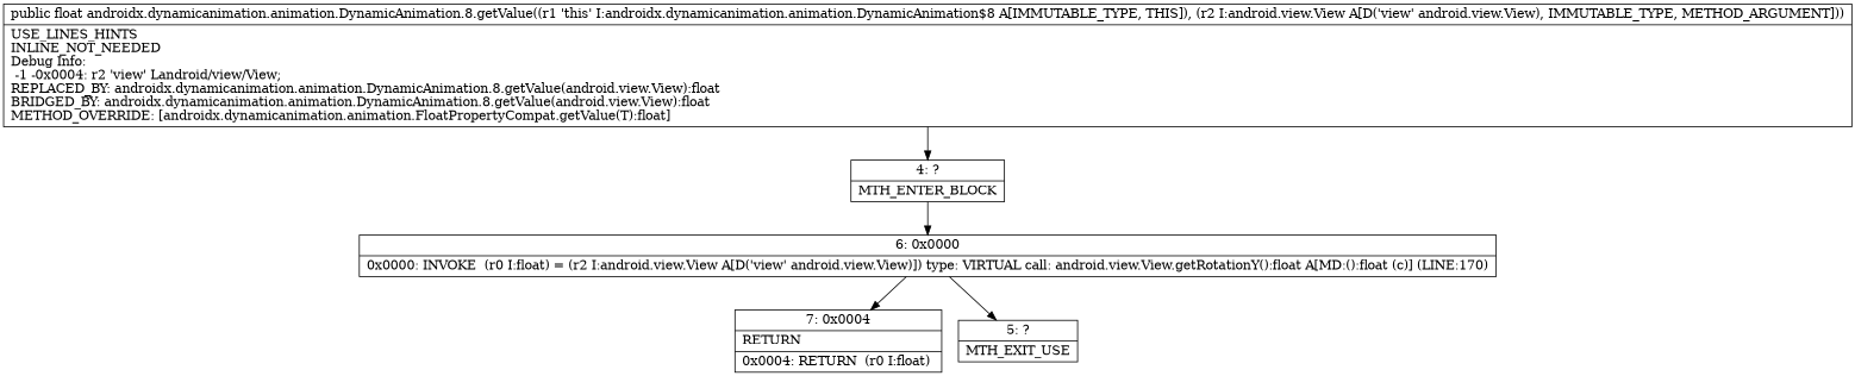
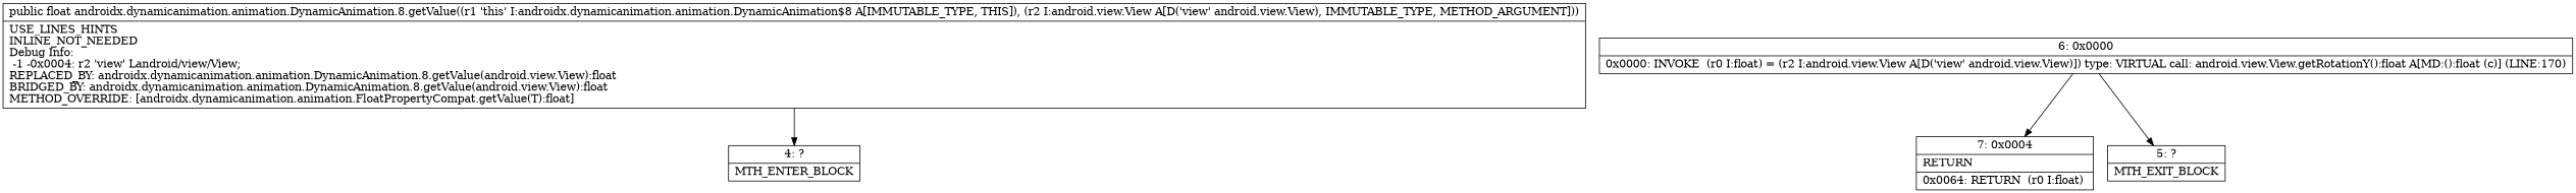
  digraph {
    node [shape=record]
    n1 [label="{4\:\ ?|MTH_ENTER_BLOCK\l}"]
    n2 [label="{6\:\ 0x0000|0x0000: INVOKE  (r0 I:float) = (r2 I:android.view.View A[D('view' android.view.View)]) type: VIRTUAL call: android.view.View.getRotationY():float A[MD:():float (c)] (LINE:170)\l}"]
-   n3 [label="{7\:\ 0x0004|RETURN\l|0x0004: RETURN  (r0 I:float) \l}"]
-   n4 [label="{5\:\ ?|MTH_EXIT_USE\l}"]
+   n3 [label="{7\:\ 0x0004|RETURN\l|0x0064: RETURN  (r0 I:float) \l}"]
+   n4 [label="{5\:\ ?|MTH_EXIT_BLOCK\l}"]
    n5 [label="{public float androidx.dynamicanimation.animation.DynamicAnimation.8.getValue((r1 'this' I:androidx.dynamicanimation.animation.DynamicAnimation$8 A[IMMUTABLE_TYPE, THIS]), (r2 I:android.view.View A[D('view' android.view.View), IMMUTABLE_TYPE, METHOD_ARGUMENT]))  | USE_LINES_HINTS\lINLINE_NOT_NEEDED\lDebug Info:\l  \-1 \-0x0004: r2 'view' Landroid\/view\/View;\lREPLACED_BY: androidx.dynamicanimation.animation.DynamicAnimation.8.getValue(android.view.View):float\lBRIDGED_BY: androidx.dynamicanimation.animation.DynamicAnimation.8.getValue(android.view.View):float\lMETHOD_OVERRIDE: [androidx.dynamicanimation.animation.FloatPropertyCompat.getValue(T):float]\l}"]
-   n1 -> n2
    n2 -> n3
    n2 -> n4
    n5 -> n1
  }
